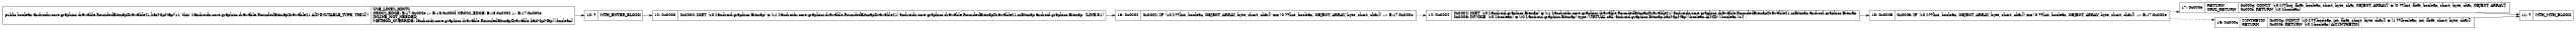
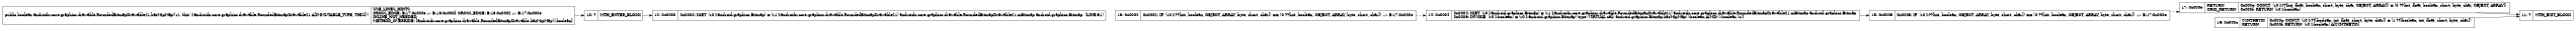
  digraph {
    rankdir=LR
    node [shape=record]
    n1 [label="{10\:\ ?|MTH_ENTER_BLOCK\l}"]
    n2 [label="{12\:\ 0x0000|0x0000: IGET  (r0 I:android.graphics.Bitmap) = (r1 I:androidx.core.graphics.drawable.RoundedBitmapDrawable21) androidx.core.graphics.drawable.RoundedBitmapDrawable21.mBitmap android.graphics.Bitmap  (LINE:51)\l}"]
    n3 [label="{13\:\ 0x0002|0x0002: IF  (r0 I:??[int, boolean, OBJECT, ARRAY, byte, short, char]) == (0 ??[int, boolean, OBJECT, ARRAY, byte, short, char])  \-\> B:17:0x000e \l}"]
    n4 [label="{14\:\ 0x0004|0x0004: IGET  (r0 I:android.graphics.Bitmap) = (r1 I:androidx.core.graphics.drawable.RoundedBitmapDrawable21) androidx.core.graphics.drawable.RoundedBitmapDrawable21.mBitmap android.graphics.Bitmap \l0x0006: INVOKE  (r0 I:boolean) = (r0 I:android.graphics.Bitmap) type: VIRTUAL call: android.graphics.Bitmap.hasMipMap():boolean A[MD:():boolean (c)]\l}"]
    n5 [label="{15\:\ 0x000a|0x000a: IF  (r0 I:??[int, boolean, OBJECT, ARRAY, byte, short, char]) == (0 ??[int, boolean, OBJECT, ARRAY, byte, short, char])  \-\> B:17:0x000e \l}"]
    n6 [label="{17\:\ 0x000e|RETURN\lORIG_RETURN\l|0x000e: CONST  (r0 I:??[int, float, boolean, short, byte, char, OBJECT, ARRAY]) = (0 ??[int, float, boolean, short, byte, char, OBJECT, ARRAY]) \l0x000f: RETURN  (r0 I:boolean) \l}"]
-   n7 [label="{11\:\ ?|MTH_MTH_BLOCK\l}"]
+   n7 [label="{11\:\ ?|MTH_EXIT_BLOCK\l}"]
    n8 [label="{16\:\ 0x000c|SYNTHETIC\lRETURN\l|0x000c: CONST  (r0 I:??[boolean, int, float, short, byte, char]) = (1 ??[boolean, int, float, short, byte, char]) \l0x000f: RETURN  (r0 I:boolean) A[SYNTHETIC]\l}"]
    n9 [label="{public boolean androidx.core.graphics.drawable.RoundedBitmapDrawable21.hasMipMap((r1 'this' I:androidx.core.graphics.drawable.RoundedBitmapDrawable21 A[IMMUTABLE_TYPE, THIS]))  | USE_LINES_HINTS\lCROSS_EDGE: B:17:0x000e \-\> B:18:0x000f, CROSS_EDGE: B:13:0x0002 \-\> B:17:0x000e\lINLINE_NOT_NEEDED\lMETHOD_OVERRIDE: [androidx.core.graphics.drawable.RoundedBitmapDrawable.hasMipMap():boolean]\l}"]
    n1 -> n2
-   n2 -> n3
    n3 -> n4 [style=dashed]
    n4 -> n5
    n5 -> n6 [style=dashed]
-   n5 -> n8 [style=dashed]
    n6 -> n7
    n8 -> n7
    n9 -> n1
  }
